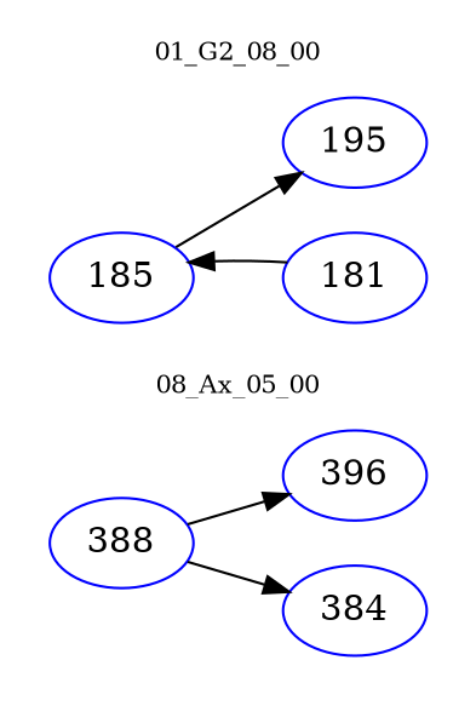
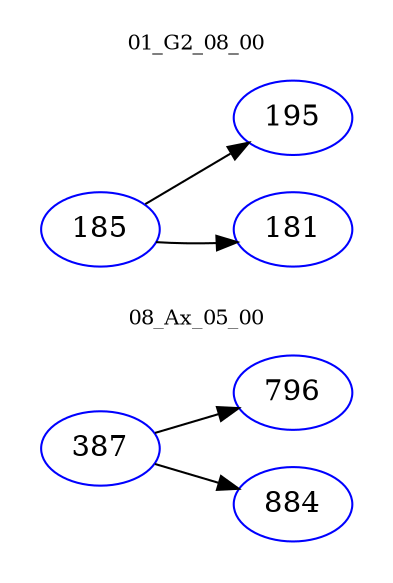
  digraph {
    rankdir=LR
    node [color=blue]
    edge [color=black]
-   n1 [label=388]
-   n2 [label=384]
-   n3 [label=396]
+   n1 [label=387]
+   n2 [label=884]
+   n3 [label=796]
    n4 [label=185]
    n5 [label=181]
    n6 [label=195]
    subgraph cluster_1 {
      color=white
      fontsize=10
      label="08_Ax_05_00"
      n1
      n2
      n3
    }
    subgraph cluster_2 {
      color=white
      fontsize=10
      label="01_G2_08_00"
      n4
      n5
      n6
    }
    n1 -> n2
    n1 -> n3
-   n5 -> n4
+   n4 -> n5
    n4 -> n6
  }
